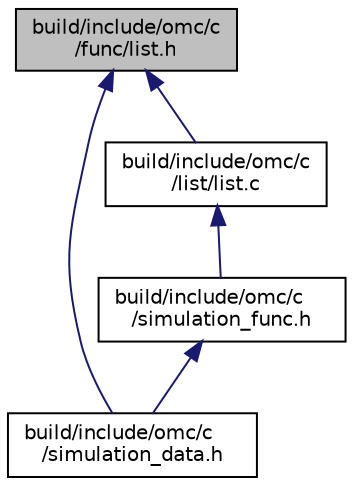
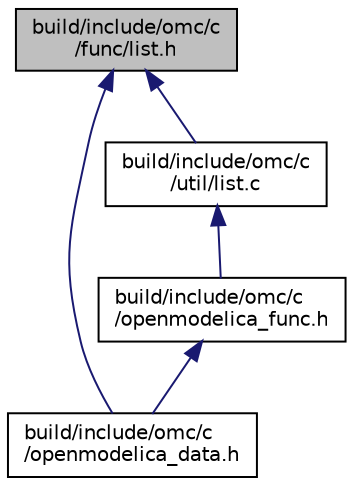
  digraph {
    node [color=black fillcolor=white fontname=Helvetica fontsize=10 shape=record style=filled]
    edge [color=midnightblue dir=back fontname=Helvetica fontsize=10 labelfontname=Helvetica labelfontsize=10 style=solid]
    n1 [fillcolor=grey75 fontcolor=black height=0.2 label="build/include/omc/c\l/func/list.h" width=0.4]
-   n2 [height=0.2 label="build/include/omc/c\l/simulation_data.h" width=0.4]
-   n3 [height=0.2 label="build/include/omc/c\l/list/list.c" width=0.4]
-   n4 [height=0.2 label="build/include/omc/c\l/simulation_func.h" width=0.4]
+   n2 [height=0.2 label="build/include/omc/c\l/openmodelica_data.h" width=0.4]
+   n3 [height=0.2 label="build/include/omc/c\l/util/list.c" width=0.4]
+   n4 [height=0.2 label="build/include/omc/c\l/openmodelica_func.h" width=0.4]
    n1 -> n2
    n1 -> n3
    n3 -> n4
    n4 -> n2
  }
